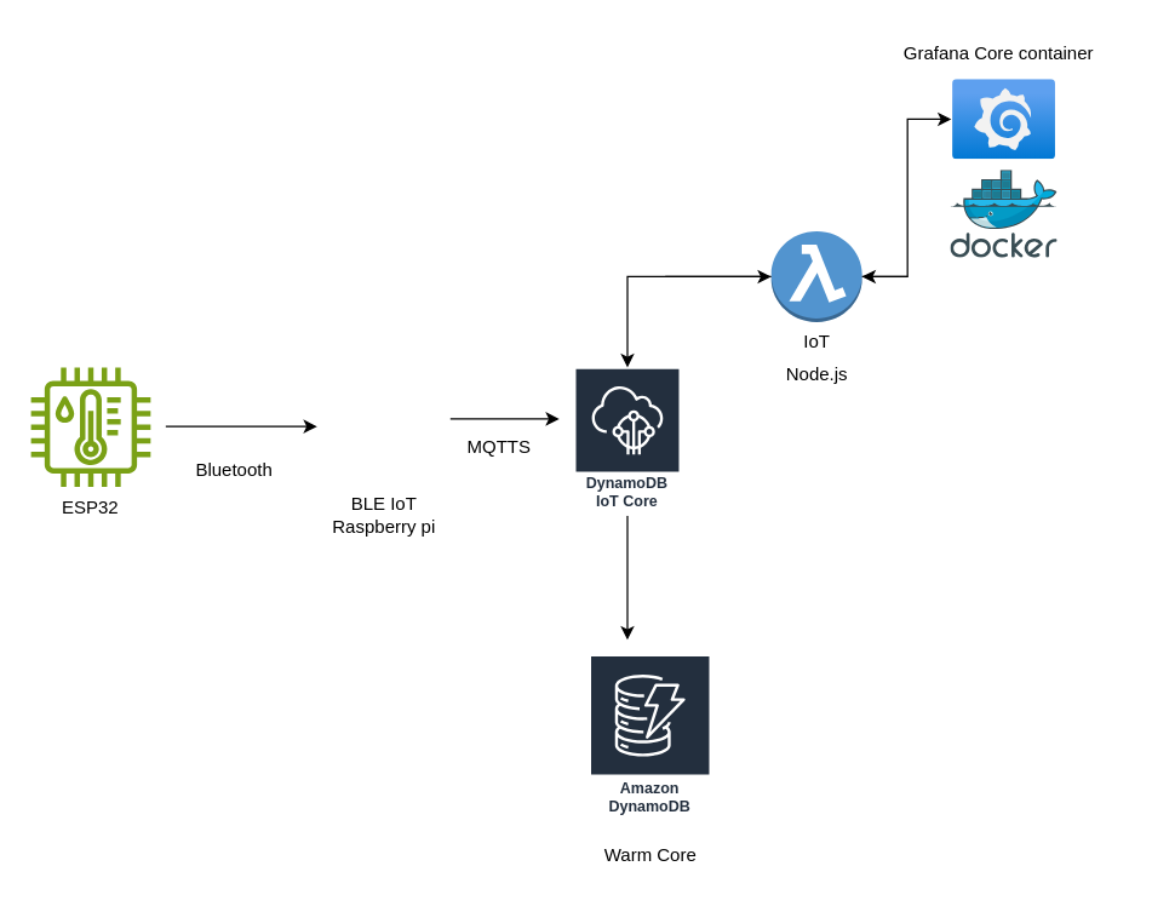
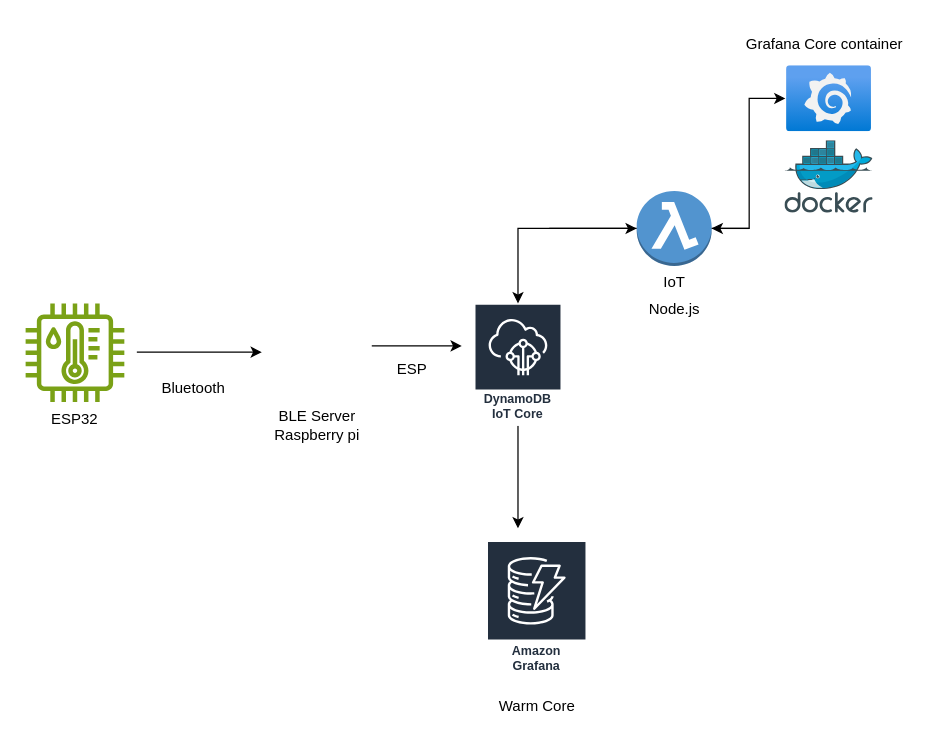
  <mxCell id="0" />
  <mxCell id="1" parent="0" />
  <mxCell id="2" style="edgeStyle=orthogonalEdgeStyle;rounded=0;orthogonalLoop=1;jettySize=auto;html=1;" parent="1" source="3" edge="1"><mxGeometry relative="1" as="geometry"><mxPoint x="369" y="276" as="targetPoint" /></mxGeometry></mxCell>
  <mxCell id="3" value="" style="shape=image;html=1;verticalAlign=top;verticalLabelPosition=bottom;labelBackgroundColor=#ffffff;imageAspect=0;aspect=fixed;image=https://cdn1.iconfinder.com/data/icons/fruit-136/64/Fruit_iconfree_Filled_Outline_raspberry-healthy-organic-food-fruit_icon-128.png" parent="1" vertex="1"><mxGeometry x="209" y="232" width="88" height="88" as="geometry" /></mxCell>
  <mxCell id="4" style="edgeStyle=orthogonalEdgeStyle;rounded=0;orthogonalLoop=1;jettySize=auto;html=1;" parent="1" edge="1"><mxGeometry relative="1" as="geometry"><mxPoint x="209" y="281" as="targetPoint" /><mxPoint x="109" y="281" as="sourcePoint" /><Array as="points"><mxPoint x="159" y="281.5" /><mxPoint x="159" y="281.5" /></Array></mxGeometry></mxCell>
  <mxCell id="5" value="" style="sketch=0;outlineConnect=0;fontColor=#232F3E;gradientColor=none;fillColor=#7AA116;strokeColor=none;dashed=0;verticalLabelPosition=bottom;verticalAlign=top;align=center;html=1;fontSize=12;fontStyle=0;aspect=fixed;pointerEvents=1;shape=mxgraph.aws4.iot_thing_temperature_humidity_sensor;" parent="1" vertex="1"><mxGeometry x="20" y="242" width="79" height="79" as="geometry" /></mxCell>
  <mxCell id="6" value="ESP32" style="text;html=1;align=center;verticalAlign=middle;resizable=0;points=[];autosize=1;strokeColor=none;fillColor=none;" parent="1" vertex="1"><mxGeometry x="29" y="320" width="60" height="30" as="geometry" /></mxCell>
- <mxCell id="7" value="BLE IoT&lt;div&gt;Raspberry pi&lt;/div&gt;" style="text;html=1;align=center;verticalAlign=middle;resizable=0;points=[];autosize=1;strokeColor=none;fillColor=none;" parent="1" vertex="1"><mxGeometry x="208" y="320" width="90" height="40" as="geometry" /></mxCell>
+ <mxCell id="7" value="BLE Server&lt;div&gt;Raspberry pi&lt;/div&gt;" style="text;html=1;align=center;verticalAlign=middle;resizable=0;points=[];autosize=1;strokeColor=none;fillColor=none;" parent="1" vertex="1"><mxGeometry x="208" y="320" width="90" height="40" as="geometry" /></mxCell>
  <mxCell id="8" value="Bluetooth" style="text;html=1;align=center;verticalAlign=middle;resizable=0;points=[];autosize=1;strokeColor=none;fillColor=none;" parent="1" vertex="1"><mxGeometry x="119" y="295" width="70" height="30" as="geometry" /></mxCell>
  <mxCell id="9" style="edgeStyle=orthogonalEdgeStyle;rounded=0;orthogonalLoop=1;jettySize=auto;html=1;" parent="1" source="10" edge="1"><mxGeometry relative="1" as="geometry"><mxPoint x="414" y="422" as="targetPoint" /></mxGeometry></mxCell>
  <mxCell id="10" value="DynamoDB IoT Core" style="sketch=0;outlineConnect=0;fontColor=#232F3E;gradientColor=none;strokeColor=#ffffff;fillColor=#232F3E;dashed=0;verticalLabelPosition=middle;verticalAlign=bottom;align=center;html=1;whiteSpace=wrap;fontSize=10;fontStyle=1;spacing=3;shape=mxgraph.aws4.productIcon;prIcon=mxgraph.aws4.iot_core;" parent="1" vertex="1"><mxGeometry x="379" y="242" width="70" height="98" as="geometry" /></mxCell>
- <mxCell id="11" value="MQTTS" style="text;html=1;align=center;verticalAlign=middle;resizable=0;points=[];autosize=1;strokeColor=none;fillColor=none;" parent="1" vertex="1"><mxGeometry x="294" y="280" width="70" height="30" as="geometry" /></mxCell>
- <mxCell id="12" value="Amazon DynamoDB" style="sketch=0;outlineConnect=0;fontColor=#232F3E;gradientColor=none;strokeColor=#ffffff;fillColor=#232F3E;dashed=0;verticalLabelPosition=middle;verticalAlign=bottom;align=center;html=1;whiteSpace=wrap;fontSize=10;fontStyle=1;spacing=3;shape=mxgraph.aws4.productIcon;prIcon=mxgraph.aws4.dynamodb;" parent="1" vertex="1"><mxGeometry x="389" y="432" width="80" height="110" as="geometry" /></mxCell>
+ <mxCell id="11" value="ESP" style="text;html=1;align=center;verticalAlign=middle;resizable=0;points=[];autosize=1;strokeColor=none;fillColor=none;" parent="1" vertex="1"><mxGeometry x="294" y="280" width="70" height="30" as="geometry" /></mxCell>
+ <mxCell id="12" value="Amazon Grafana" style="sketch=0;outlineConnect=0;fontColor=#232F3E;gradientColor=none;strokeColor=#ffffff;fillColor=#232F3E;dashed=0;verticalLabelPosition=middle;verticalAlign=bottom;align=center;html=1;whiteSpace=wrap;fontSize=10;fontStyle=1;spacing=3;shape=mxgraph.aws4.productIcon;prIcon=mxgraph.aws4.dynamodb;" parent="1" vertex="1"><mxGeometry x="389" y="432" width="80" height="110" as="geometry" /></mxCell>
  <mxCell id="13" style="rounded=0;orthogonalLoop=1;jettySize=auto;html=1;exitX=0;exitY=0.5;exitDx=0;exitDy=0;exitPerimeter=0;edgeStyle=orthogonalEdgeStyle;" edge="1" parent="1" source="14" target="10"><mxGeometry relative="1" as="geometry"><mxPoint x="509" y="182" as="targetPoint" /></mxGeometry></mxCell>
  <mxCell id="14" value="" style="outlineConnect=0;dashed=0;verticalLabelPosition=bottom;verticalAlign=top;align=center;html=1;shape=mxgraph.aws3.lambda_function;fillColor=#5294CF;gradientColor=none;" parent="1" vertex="1"><mxGeometry x="509" y="152" width="60" height="60" as="geometry" /></mxCell>
  <mxCell id="15" value="" style="image;aspect=fixed;html=1;points=[];align=center;fontSize=12;image=img/lib/azure2/other/Grafana.svg;" parent="1" vertex="1"><mxGeometry x="629" y="52" width="68" height="52.8" as="geometry" /></mxCell>
  <mxCell id="16" style="edgeStyle=orthogonalEdgeStyle;rounded=0;orthogonalLoop=1;jettySize=auto;html=1;entryX=-0.015;entryY=0.492;entryDx=0;entryDy=0;entryPerimeter=0;" parent="1" source="14" target="15" edge="1"><mxGeometry relative="1" as="geometry" /></mxCell>
  <mxCell id="17" value="Warm Core" style="text;html=1;align=center;verticalAlign=middle;resizable=0;points=[];autosize=1;strokeColor=none;fillColor=none;" parent="1" vertex="1"><mxGeometry x="389" y="550" width="80" height="30" as="geometry" /></mxCell>
  <mxCell id="18" value="IoT" style="text;html=1;align=center;verticalAlign=middle;resizable=0;points=[];autosize=1;strokeColor=none;fillColor=none;" parent="1" vertex="1"><mxGeometry x="504" y="210" width="70" height="30" as="geometry" /></mxCell>
  <mxCell id="19" value="" style="image;sketch=0;aspect=fixed;html=1;points=[];align=center;fontSize=12;image=img/lib/mscae/Docker.svg;" parent="1" vertex="1"><mxGeometry x="627.71" y="112" width="70.59" height="57.88" as="geometry" /></mxCell>
  <mxCell id="20" value="Grafana Core container" style="text;html=1;align=center;verticalAlign=middle;resizable=0;points=[];autosize=1;strokeColor=none;fillColor=none;" parent="1" vertex="1"><mxGeometry x="579" y="20" width="160" height="30" as="geometry" /></mxCell>
  <mxCell id="21" value="Node.js" style="text;html=1;align=center;verticalAlign=middle;resizable=0;points=[];autosize=1;strokeColor=none;fillColor=none;" vertex="1" parent="1"><mxGeometry x="509" y="232" width="60" height="30" as="geometry" /></mxCell>
  <mxCell id="22" value="" style="endArrow=classic;html=1;rounded=0;entryX=0;entryY=0.5;entryDx=0;entryDy=0;entryPerimeter=0;" edge="1" parent="1" target="14"><mxGeometry width="50" height="50" relative="1" as="geometry"><mxPoint x="439" y="182" as="sourcePoint" /><mxPoint x="489" y="132" as="targetPoint" /></mxGeometry></mxCell>
  <mxCell id="23" value="" style="endArrow=classic;html=1;rounded=0;entryX=1;entryY=0.5;entryDx=0;entryDy=0;entryPerimeter=0;" edge="1" parent="1" target="14"><mxGeometry width="50" height="50" relative="1" as="geometry"><mxPoint x="599" y="182" as="sourcePoint" /><mxPoint x="579" y="172" as="targetPoint" /></mxGeometry></mxCell>
